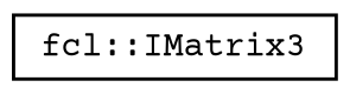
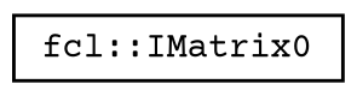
  digraph {
    rankdir=LR
    fontname="Courier Prime"
-   n1 [color=black fillcolor=white fontname="Courier Prime" fontsize=10 height=0.2 label="fcl::IMatrix3" shape=record style=filled width=0.4]
+   n1 [color=black fillcolor=white fontname="Courier Prime" fontsize=10 height=0.2 label="fcl::IMatrix0" shape=record style=filled width=0.4]
  }
